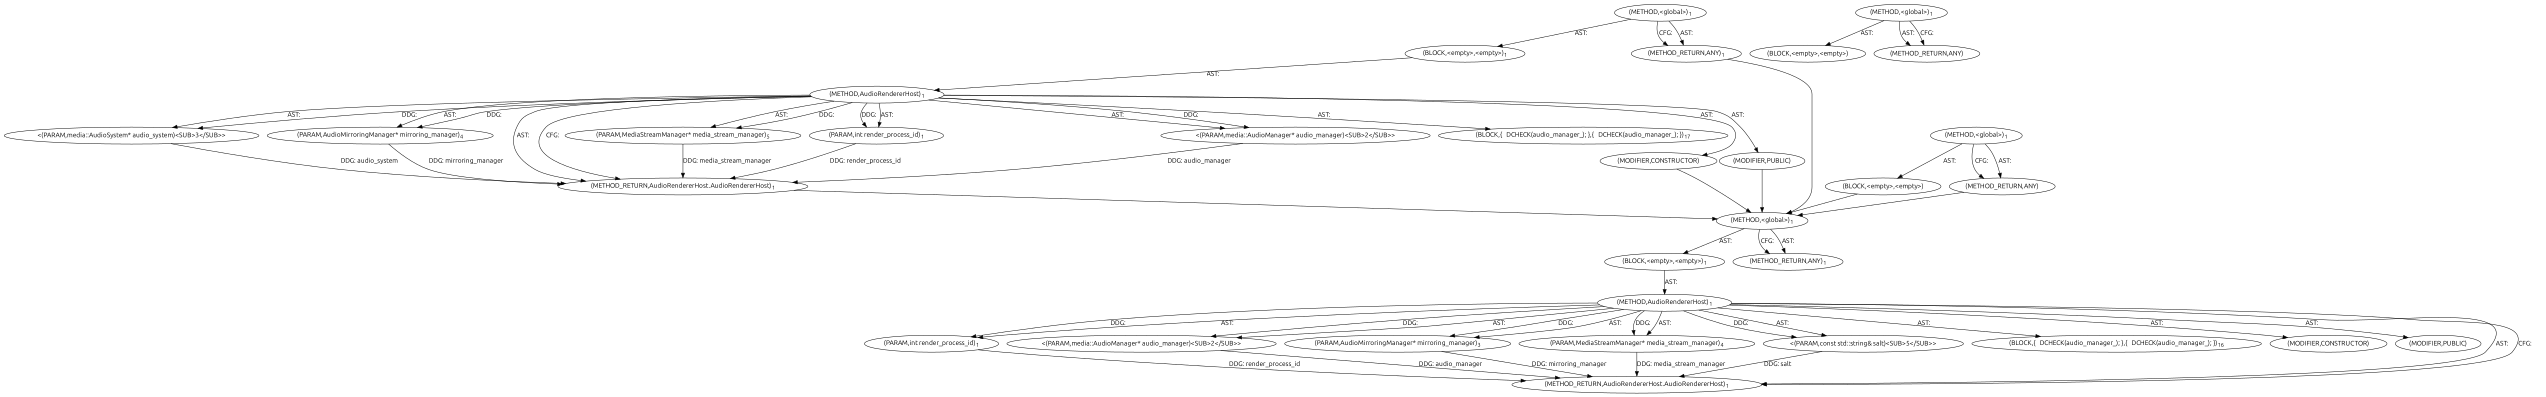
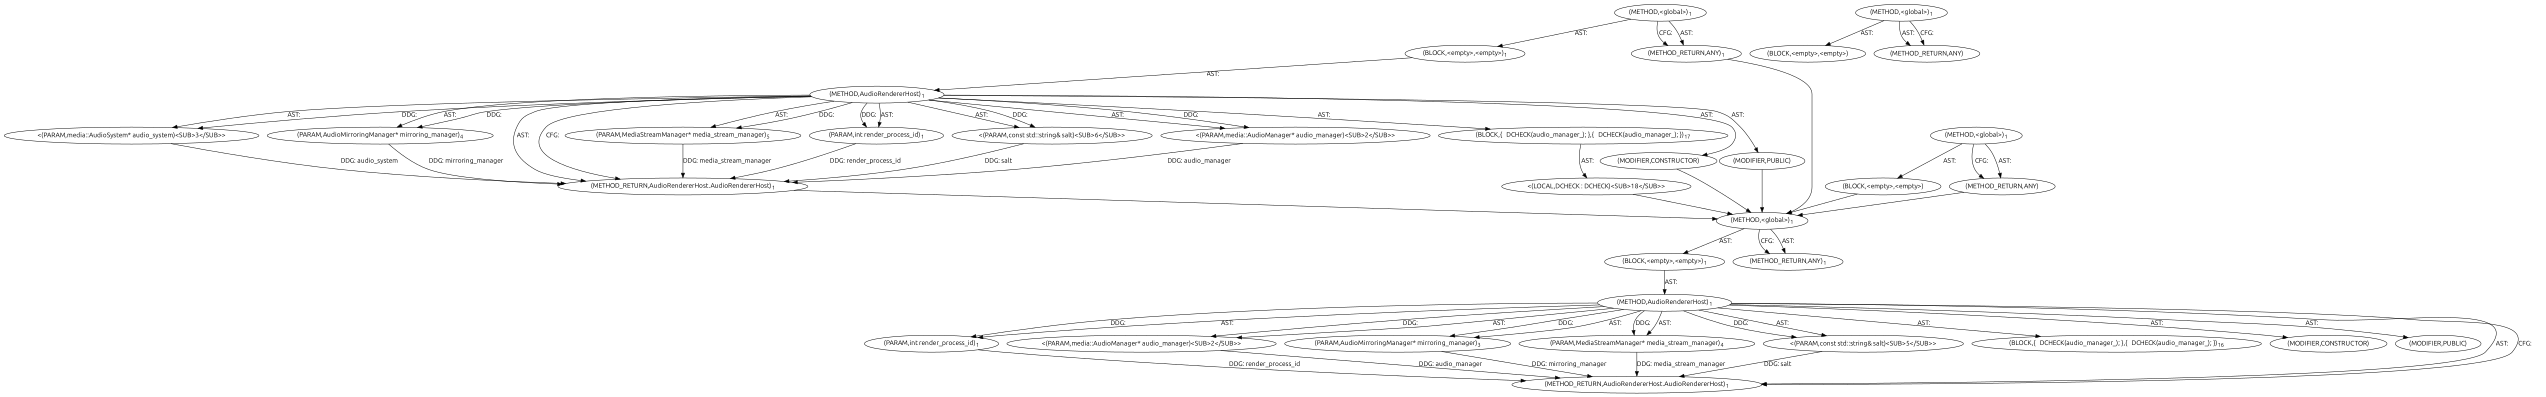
  digraph {
    fontname=Ubuntu
    node [fontname=Ubuntu]
    edge [fontname=Ubuntu]
    n1 [label=<(METHOD,&lt;global&gt;)<SUB>1</SUB>>]
    n2 [label=<(BLOCK,&lt;empty&gt;,&lt;empty&gt;)<SUB>1</SUB>>]
    n3 [label=<(METHOD_RETURN,ANY)<SUB>1</SUB>>]
    n4 [label=<(METHOD,AudioRendererHost)<SUB>1</SUB>>]
    n5 [label=<(PARAM,int render_process_id)<SUB>1</SUB>>]
    n6 [label="<(PARAM,media::AudioManager* audio_manager)<SUB>2</SUB>>"]
    n7 [label=<(PARAM,AudioMirroringManager* mirroring_manager)<SUB>3</SUB>>]
    n8 [label=<(PARAM,MediaStreamManager* media_stream_manager)<SUB>4</SUB>>]
    n9 [label="<(PARAM,const std::string&amp; salt)<SUB>5</SUB>>"]
    n10 [label=<(BLOCK,{   DCHECK(audio_manager_); },{   DCHECK(audio_manager_); })<SUB>16</SUB>>]
    n11 [label=<(MODIFIER,CONSTRUCTOR)>]
    n12 [label=<(MODIFIER,PUBLIC)>]
    n13 [label=<(METHOD_RETURN,AudioRendererHost.AudioRendererHost)<SUB>1</SUB>>]
    n14 [label=<(METHOD,&lt;global&gt;)<SUB>1</SUB>>]
    n15 [label=<(BLOCK,&lt;empty&gt;,&lt;empty&gt;)>]
    n16 [label=<(METHOD_RETURN,ANY)>]
    n17 [label=<(METHOD,&lt;global&gt;)<SUB>1</SUB>>]
    n18 [label=<(BLOCK,&lt;empty&gt;,&lt;empty&gt;)<SUB>1</SUB>>]
    n19 [label=<(METHOD_RETURN,ANY)<SUB>1</SUB>>]
    n20 [label=<(METHOD,AudioRendererHost)<SUB>1</SUB>>]
    n21 [label=<(PARAM,int render_process_id)<SUB>1</SUB>>]
    n22 [label="<(PARAM,media::AudioManager* audio_manager)<SUB>2</SUB>>"]
    n23 [label="<(PARAM,media::AudioSystem* audio_system)<SUB>3</SUB>>"]
    n24 [label=<(PARAM,AudioMirroringManager* mirroring_manager)<SUB>4</SUB>>]
    n25 [label=<(PARAM,MediaStreamManager* media_stream_manager)<SUB>5</SUB>>]
+   n26 [label="<(PARAM,const std::string&amp; salt)<SUB>6</SUB>>"]
    n27 [label=<(BLOCK,{   DCHECK(audio_manager_); },{   DCHECK(audio_manager_); })<SUB>17</SUB>>]
    n28 [label=<(MODIFIER,CONSTRUCTOR)>]
    n29 [label=<(MODIFIER,PUBLIC)>]
    n30 [label=<(METHOD_RETURN,AudioRendererHost.AudioRendererHost)<SUB>1</SUB>>]
+   n31 [label="<(LOCAL,DCHECK : DCHECK)<SUB>18</SUB>>"]
    n32 [label=<(METHOD,&lt;global&gt;)<SUB>1</SUB>>]
    n33 [label=<(BLOCK,&lt;empty&gt;,&lt;empty&gt;)>]
    n34 [label=<(METHOD_RETURN,ANY)>]
    n1 -> n2 [label="AST: "]
    n1 -> n3 [label="AST: "]
    n1 -> n3 [label="CFG: "]
    n2 -> n4 [label="AST: "]
    n4 -> n5 [label="AST: "]
    n4 -> n5 [label="DDG: "]
    n4 -> n6 [label="AST: "]
    n4 -> n6 [label="DDG: "]
    n4 -> n7 [label="AST: "]
    n4 -> n7 [label="DDG: "]
    n4 -> n8 [label="AST: "]
    n4 -> n8 [label="DDG: "]
    n4 -> n9 [label="AST: "]
    n4 -> n9 [label="DDG: "]
    n4 -> n10 [label="AST: "]
    n4 -> n11 [label="AST: "]
    n4 -> n12 [label="AST: "]
    n4 -> n13 [label="AST: "]
    n4 -> n13 [label="CFG: "]
    n5 -> n13 [label="DDG: render_process_id"]
    n6 -> n13 [label="DDG: audio_manager"]
    n7 -> n13 [label="DDG: mirroring_manager"]
    n8 -> n13 [label="DDG: media_stream_manager"]
    n9 -> n13 [label="DDG: salt"]
    n14 -> n15 [label="AST: "]
    n14 -> n16 [label="AST: "]
    n14 -> n16 [label="CFG: "]
    n17 -> n18 [label="AST: "]
    n17 -> n19 [label="AST: "]
    n17 -> n19 [label="CFG: "]
    n18 -> n20 [label="AST: "]
    n19 -> n1
    n20 -> n21 [label="AST: "]
    n20 -> n21 [label="DDG: "]
    n20 -> n22 [label="AST: "]
    n20 -> n22 [label="DDG: "]
    n20 -> n23 [label="AST: "]
    n20 -> n23 [label="DDG: "]
    n20 -> n24 [label="AST: "]
    n20 -> n24 [label="DDG: "]
    n20 -> n25 [label="AST: "]
    n20 -> n25 [label="DDG: "]
+   n20 -> n26 [label="AST: "]
+   n20 -> n26 [label="DDG: "]
    n20 -> n27 [label="AST: "]
    n20 -> n28 [label="AST: "]
    n20 -> n29 [label="AST: "]
    n20 -> n30 [label="AST: "]
    n20 -> n30 [label="CFG: "]
    n21 -> n30 [label="DDG: render_process_id"]
    n22 -> n30 [label="DDG: audio_manager"]
    n23 -> n30 [label="DDG: audio_system"]
    n24 -> n30 [label="DDG: mirroring_manager"]
    n25 -> n30 [label="DDG: media_stream_manager"]
+   n26 -> n30 [label="DDG: salt"]
+   n27 -> n31 [label="AST: "]
    n28 -> n1
    n29 -> n1
    n30 -> n1
+   n31 -> n1
    n32 -> n33 [label="AST: "]
    n32 -> n34 [label="AST: "]
    n32 -> n34 [label="CFG: "]
    n33 -> n1
    n34 -> n1
  }
